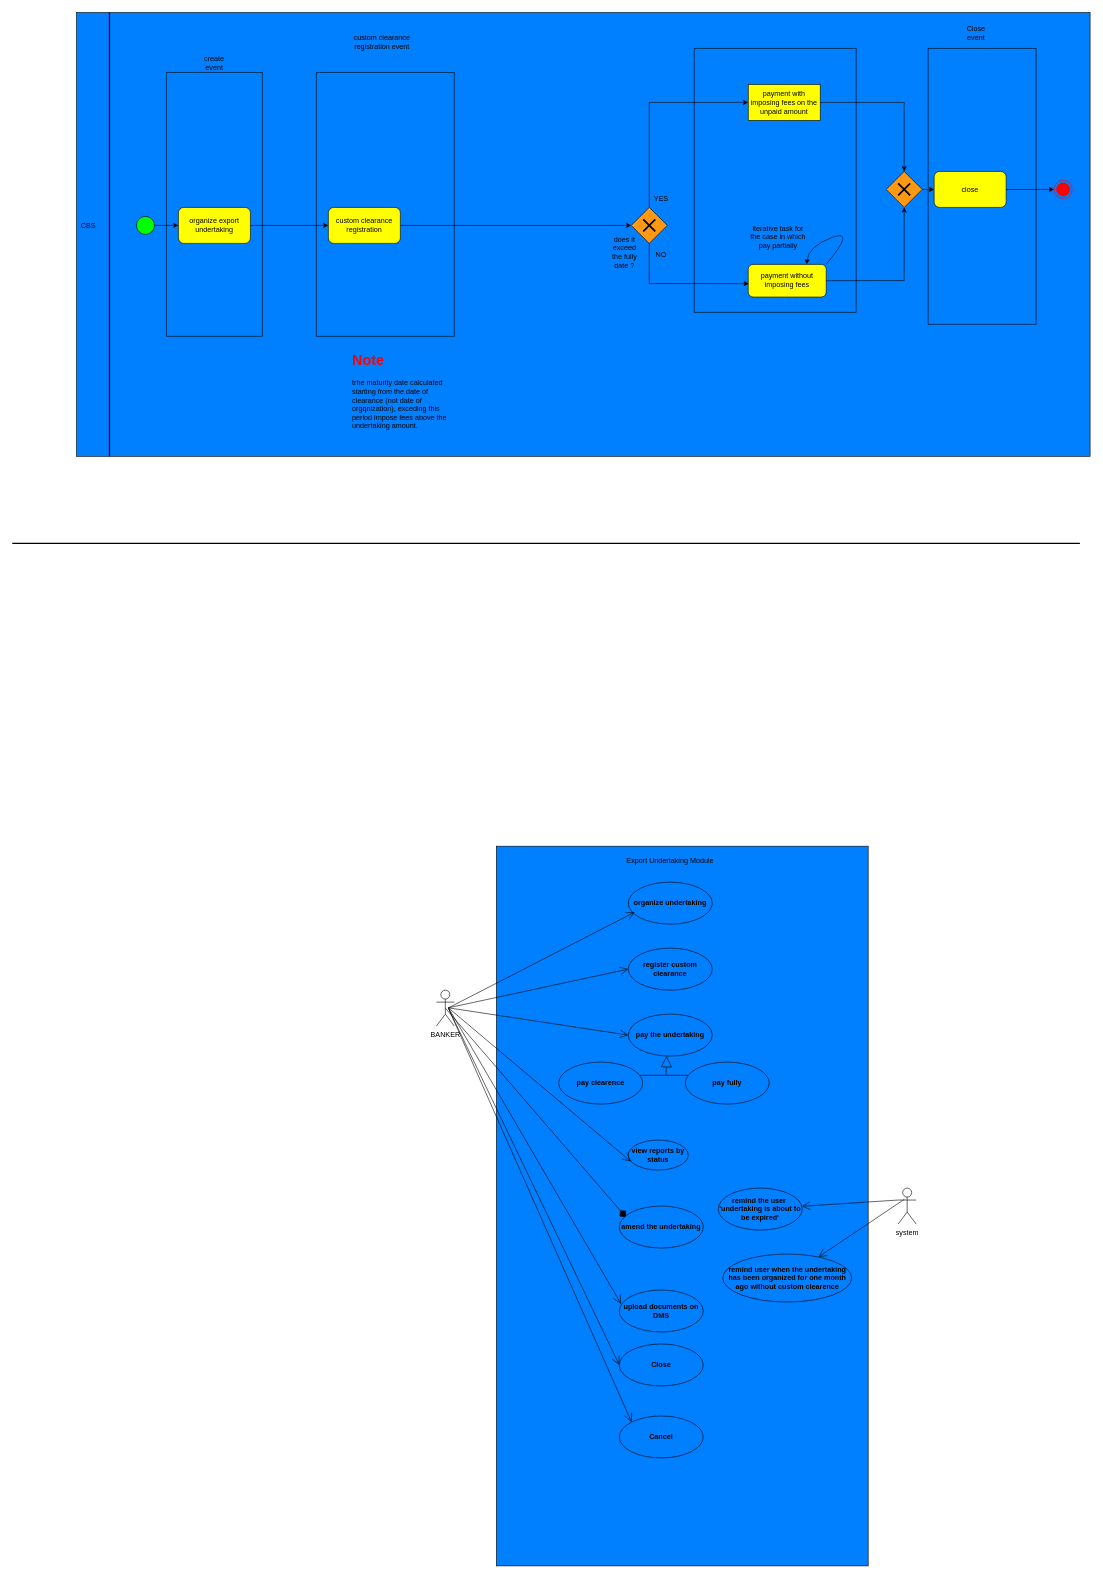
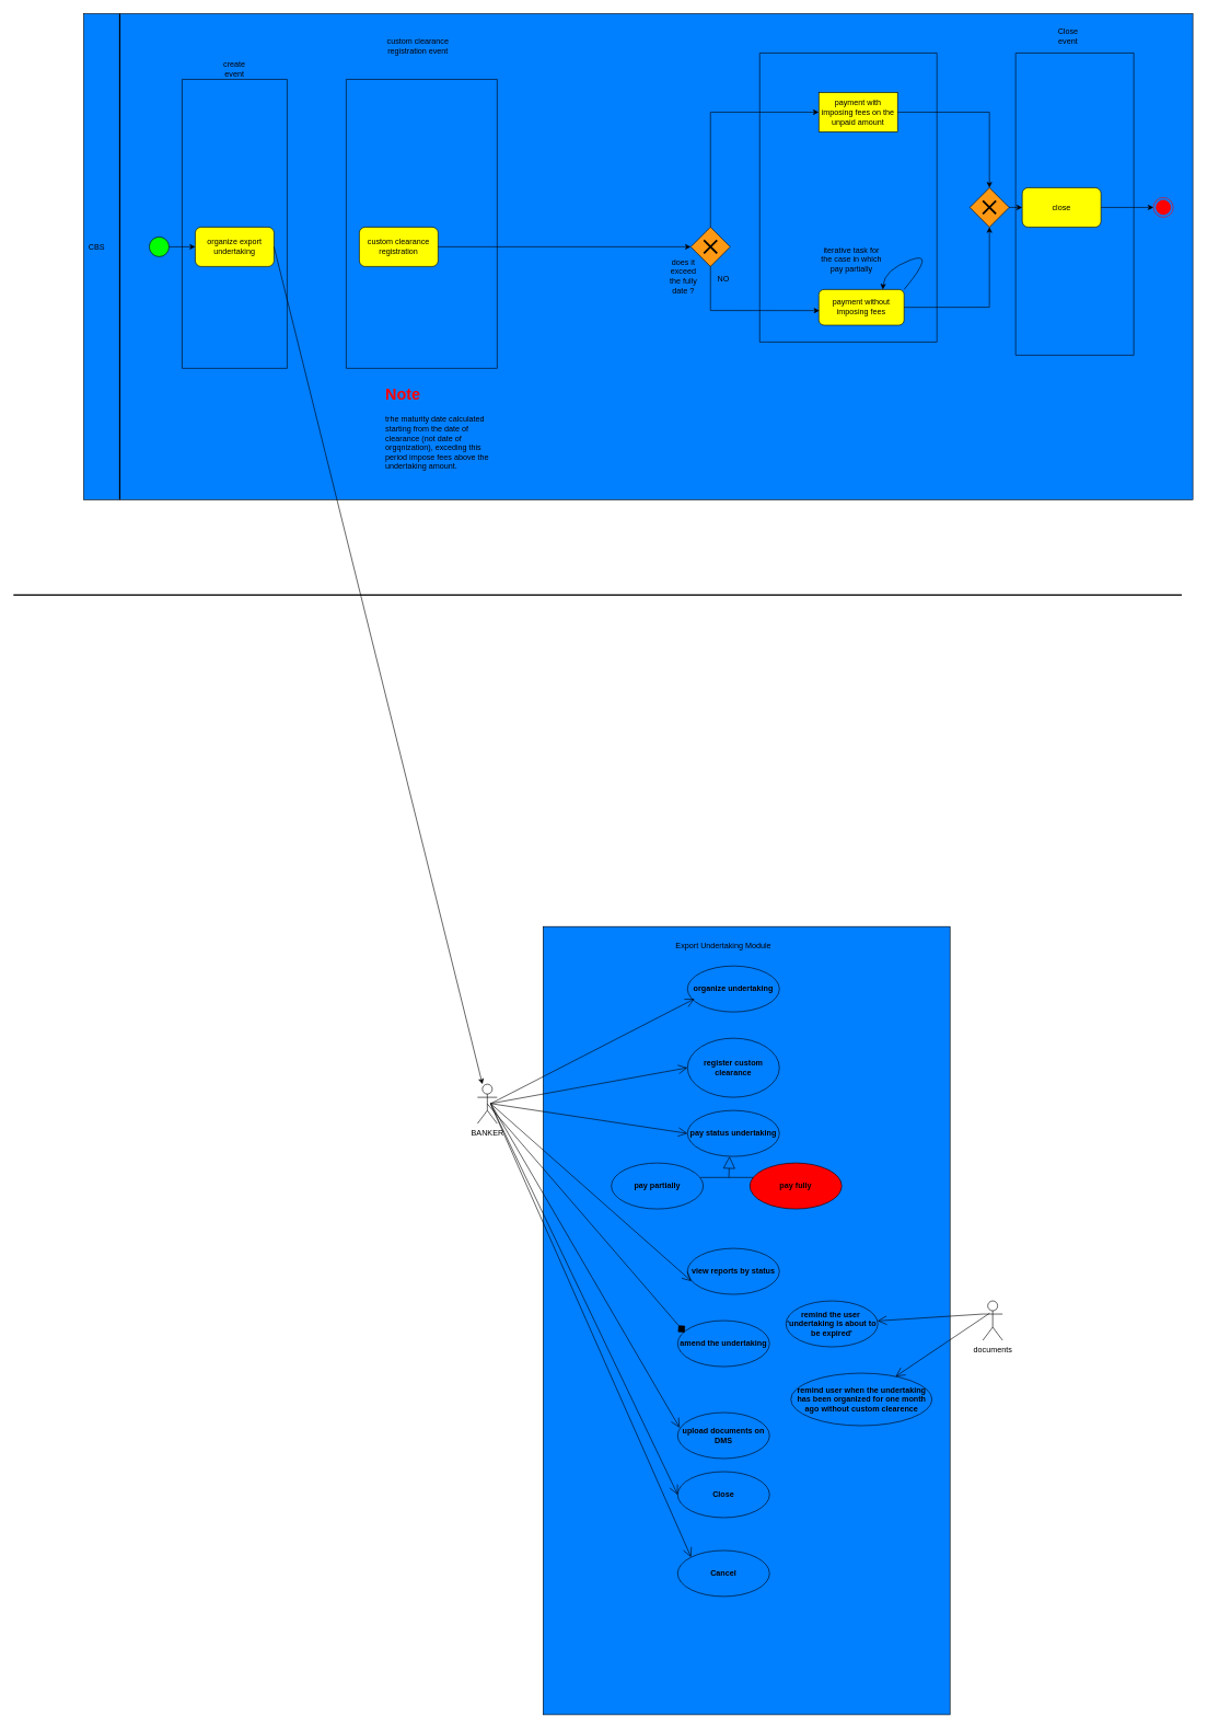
  <mxCell id="0" />
  <mxCell id="1" parent="0" />
  <mxCell id="2" value="" style="rounded=0;whiteSpace=wrap;html=1;fillColor=#007FFF;" parent="1" vertex="1"><mxGeometry x="127" y="20" width="1690" height="740" as="geometry" /></mxCell>
  <mxCell id="3" value="CBS" style="text;html=1;strokeColor=none;fillColor=none;align=center;verticalAlign=middle;whiteSpace=wrap;rounded=0;" parent="1" vertex="1"><mxGeometry x="117" y="360" width="60" height="30" as="geometry" /></mxCell>
  <mxCell id="4" value="" style="line;strokeWidth=2;direction=south;html=1;" parent="1" vertex="1"><mxGeometry x="177" y="20" width="10" height="740" as="geometry" /></mxCell>
  <mxCell id="5" value="organize export undertaking" style="rounded=1;whiteSpace=wrap;html=1;fillColor=#FFFF00;" parent="1" vertex="1"><mxGeometry x="297" y="345" width="120" height="60" as="geometry" /></mxCell>
  <mxCell id="6" value="" style="ellipse;whiteSpace=wrap;html=1;aspect=fixed;fillColor=#00FF00;" parent="1" vertex="1"><mxGeometry x="227" y="360" width="30" height="30" as="geometry" /></mxCell>
  <mxCell id="7" value="" style="endArrow=classic;html=1;rounded=0;exitX=1;exitY=0.5;exitDx=0;exitDy=0;entryX=0;entryY=0.5;entryDx=0;entryDy=0;" parent="1" source="6" target="5" edge="1"><mxGeometry width="50" height="50" relative="1" as="geometry"><mxPoint x="487" y="450" as="sourcePoint" /><mxPoint x="537" y="400" as="targetPoint" /></mxGeometry></mxCell>
  <mxCell id="8" value="payment with imposing fees on the unpaid amount" style="whiteSpace=wrap;html=1;fillColor=#FFFF00;rounded=0;" parent="1" vertex="1"><mxGeometry x="1247" y="140" width="120" height="60" as="geometry" /></mxCell>
  <mxCell id="9" value="" style="rhombus;whiteSpace=wrap;html=1;fillColor=#FF9914;" parent="1" vertex="1"><mxGeometry x="1052" y="345" width="60" height="60" as="geometry" /></mxCell>
  <mxCell id="10" value="payment without imposing fees" style="rounded=1;whiteSpace=wrap;html=1;fillColor=#FFFF00;" parent="1" vertex="1"><mxGeometry x="1247" y="440" width="130" height="54.38" as="geometry" /></mxCell>
  <mxCell id="11" value="" style="endArrow=classic;html=1;rounded=0;entryX=0;entryY=0.5;entryDx=0;entryDy=0;exitX=0.5;exitY=0;exitDx=0;exitDy=0;" parent="1" source="9" target="8" edge="1"><mxGeometry width="50" height="50" relative="1" as="geometry"><mxPoint x="807" y="350" as="sourcePoint" /><mxPoint x="827" y="320" as="targetPoint" /><Array as="points"><mxPoint x="1082" y="170" /></Array></mxGeometry></mxCell>
  <mxCell id="12" value="" style="endArrow=classic;html=1;rounded=0;entryX=0.008;entryY=0.591;entryDx=0;entryDy=0;exitX=0.5;exitY=1;exitDx=0;exitDy=0;entryPerimeter=0;" parent="1" source="9" target="10" edge="1"><mxGeometry width="50" height="50" relative="1" as="geometry"><mxPoint x="887" y="370" as="sourcePoint" /><mxPoint x="937" y="320" as="targetPoint" /><Array as="points"><mxPoint x="1082" y="472" /></Array></mxGeometry></mxCell>
  <mxCell id="13" value="does it exceed the fully date ?" style="text;html=1;strokeColor=none;fillColor=none;align=center;verticalAlign=middle;whiteSpace=wrap;rounded=0;" parent="1" vertex="1"><mxGeometry x="1011" y="405" width="60" height="30" as="geometry" /></mxCell>
- <mxCell id="14" value="YES" style="text;html=1;strokeColor=none;fillColor=none;align=center;verticalAlign=middle;whiteSpace=wrap;rounded=0;" parent="1" vertex="1"><mxGeometry x="1072" y="315" width="60" height="30" as="geometry" /></mxCell>
  <mxCell id="15" value="NO" style="text;html=1;strokeColor=none;fillColor=none;align=center;verticalAlign=middle;whiteSpace=wrap;rounded=0;" parent="1" vertex="1"><mxGeometry x="1072" y="410" width="60" height="30" as="geometry" /></mxCell>
  <mxCell id="16" value="" style="rhombus;whiteSpace=wrap;html=1;fillColor=#FF9914;" parent="1" vertex="1"><mxGeometry x="1477" y="285" width="60" height="60" as="geometry" /></mxCell>
  <mxCell id="17" value="" style="endArrow=classic;html=1;rounded=0;entryX=0.5;entryY=0;entryDx=0;entryDy=0;exitX=1;exitY=0.5;exitDx=0;exitDy=0;" parent="1" source="8" target="16" edge="1"><mxGeometry width="50" height="50" relative="1" as="geometry"><mxPoint x="1107" y="370" as="sourcePoint" /><mxPoint x="1157" y="320" as="targetPoint" /><Array as="points"><mxPoint x="1507" y="170" /></Array></mxGeometry></mxCell>
  <mxCell id="18" value="close" style="rounded=1;whiteSpace=wrap;html=1;fillColor=#FFFF00;" parent="1" vertex="1"><mxGeometry x="1557" y="285" width="120" height="60" as="geometry" /></mxCell>
  <mxCell id="19" value="" style="endArrow=classic;html=1;rounded=0;entryX=0;entryY=0.5;entryDx=0;entryDy=0;exitX=1;exitY=0.5;exitDx=0;exitDy=0;" parent="1" source="16" target="18" edge="1"><mxGeometry width="50" height="50" relative="1" as="geometry"><mxPoint x="1317" y="370" as="sourcePoint" /><mxPoint x="1367" y="320" as="targetPoint" /></mxGeometry></mxCell>
  <mxCell id="20" value="" style="ellipse;html=1;shape=endState;fillColor=#FF0000;strokeColor=#ff0000;" parent="1" vertex="1"><mxGeometry x="1757" y="300" width="30" height="30" as="geometry" /></mxCell>
  <mxCell id="21" value="" style="endArrow=classic;html=1;rounded=0;entryX=0;entryY=0.5;entryDx=0;entryDy=0;exitX=1;exitY=0.5;exitDx=0;exitDy=0;" parent="1" source="18" target="20" edge="1"><mxGeometry width="50" height="50" relative="1" as="geometry"><mxPoint x="1317" y="370" as="sourcePoint" /><mxPoint x="1367" y="320" as="targetPoint" /></mxGeometry></mxCell>
  <mxCell id="22" value="&lt;h1&gt;&lt;font color=&quot;#ff0000&quot;&gt;Note&lt;/font&gt;&lt;/h1&gt;&lt;div&gt;trhe maturity date calculated starting from the date of clearance (not date of orgqnization), exceding this period impose fees above the undertaking amount.&lt;/div&gt;" style="text;html=1;strokeColor=none;fillColor=none;spacing=5;spacingTop=-20;whiteSpace=wrap;overflow=hidden;rounded=0;" parent="1" vertex="1"><mxGeometry x="582" y="580" width="190" height="140" as="geometry" /></mxCell>
  <mxCell id="23" value="" style="endArrow=classic;html=1;rounded=0;exitX=1;exitY=0.5;exitDx=0;exitDy=0;entryX=0.5;entryY=1;entryDx=0;entryDy=0;" parent="1" source="10" target="16" edge="1"><mxGeometry width="50" height="50" relative="1" as="geometry"><mxPoint x="1397" y="380" as="sourcePoint" /><mxPoint x="1447" y="330" as="targetPoint" /><Array as="points"><mxPoint x="1507" y="467" /></Array></mxGeometry></mxCell>
  <mxCell id="24" value="" style="line;strokeWidth=2;html=1;" parent="1" vertex="1"><mxGeometry x="20" y="900" width="1780" height="10" as="geometry" /></mxCell>
  <mxCell id="25" value="" style="rounded=0;whiteSpace=wrap;html=1;fillColor=#007FFF;container=0;movable=1;resizable=1;rotatable=1;deletable=1;editable=1;locked=0;connectable=1;" parent="1" vertex="1"><mxGeometry x="827" y="1410" width="620" height="1200" as="geometry" /></mxCell>
  <mxCell id="26" value="&lt;h4&gt;organize undertaking&lt;/h4&gt;" style="ellipse;whiteSpace=wrap;html=1;fillColor=#007FFF;" parent="1" vertex="1"><mxGeometry x="1047" y="1470" width="140" height="70" as="geometry" /></mxCell>
- <mxCell id="27" value="&lt;h4&gt;pay fully&lt;/h4&gt;" style="ellipse;whiteSpace=wrap;html=1;fillColor=#007FFF;" parent="1" vertex="1"><mxGeometry x="1142" y="1770" width="140" height="70" as="geometry" /></mxCell>
- <mxCell id="28" value="&lt;h4&gt;register custom clearance&lt;/h4&gt;" style="ellipse;whiteSpace=wrap;html=1;fillColor=#007FFF;" parent="1" vertex="1"><mxGeometry x="1047" y="1580" width="140" height="70" as="geometry" /></mxCell>
- <mxCell id="29" value="&lt;h4&gt;pay clearence&lt;/h4&gt;" style="ellipse;whiteSpace=wrap;html=1;fillColor=#007FFF;" parent="1" vertex="1"><mxGeometry x="931" y="1770" width="140" height="70" as="geometry" /></mxCell>
- <mxCell id="30" value="&lt;h4&gt;pay the undertaking&lt;/h4&gt;" style="ellipse;whiteSpace=wrap;html=1;fillColor=#007FFF;" parent="1" vertex="1"><mxGeometry x="1047" y="1690" width="140" height="70" as="geometry" /></mxCell>
- <mxCell id="31" value="&lt;h4&gt;view reports by status&lt;/h4&gt;" style="ellipse;whiteSpace=wrap;html=1;fillColor=#007FFF;" parent="1" vertex="1"><mxGeometry x="1047" y="1900" width="100" height="50" as="geometry" /></mxCell>
+ <mxCell id="27" value="&lt;h4&gt;pay fully&lt;/h4&gt;" style="ellipse;whiteSpace=wrap;html=1;fillColor=#ff0000;" parent="1" vertex="1"><mxGeometry x="1142" y="1770" width="140" height="70" as="geometry" /></mxCell>
+ <mxCell id="28" value="&lt;h4&gt;register custom clearance&lt;/h4&gt;" style="ellipse;whiteSpace=wrap;html=1;fillColor=#007FFF;" parent="1" vertex="1"><mxGeometry x="1047" y="1580" width="140" height="90" as="geometry" /></mxCell>
+ <mxCell id="29" value="&lt;h4&gt;pay partially&lt;/h4&gt;" style="ellipse;whiteSpace=wrap;html=1;fillColor=#007FFF;" parent="1" vertex="1"><mxGeometry x="931" y="1770" width="140" height="70" as="geometry" /></mxCell>
+ <mxCell id="30" value="&lt;h4&gt;pay status undertaking&lt;/h4&gt;" style="ellipse;whiteSpace=wrap;html=1;fillColor=#007FFF;" parent="1" vertex="1"><mxGeometry x="1047" y="1690" width="140" height="70" as="geometry" /></mxCell>
+ <mxCell id="31" value="&lt;h4&gt;view reports by status&lt;/h4&gt;" style="ellipse;whiteSpace=wrap;html=1;fillColor=#007FFF;" parent="1" vertex="1"><mxGeometry x="1047" y="1900" width="140" height="70" as="geometry" /></mxCell>
  <mxCell id="32" value="&lt;h4&gt;remind the user&amp;nbsp; 'undertaking is about to be expired'&lt;/h4&gt;" style="ellipse;whiteSpace=wrap;html=1;fillColor=#007FFF;" parent="1" vertex="1"><mxGeometry x="1197" y="1980" width="140" height="70" as="geometry" /></mxCell>
  <mxCell id="33" value="BANKER" style="shape=umlActor;verticalLabelPosition=bottom;verticalAlign=top;html=1;" parent="1" vertex="1"><mxGeometry x="727" y="1650" width="30" height="60" as="geometry" /></mxCell>
- <mxCell id="34" value="system" style="shape=umlActor;verticalLabelPosition=bottom;verticalAlign=top;html=1;" parent="1" vertex="1"><mxGeometry x="1497" y="1980" width="30" height="60" as="geometry" /></mxCell>
+ <mxCell id="34" value="documents" style="shape=umlActor;verticalLabelPosition=bottom;verticalAlign=top;html=1;" parent="1" vertex="1"><mxGeometry x="1497" y="1980" width="30" height="60" as="geometry" /></mxCell>
  <mxCell id="35" value="" style="endArrow=open;endFill=1;endSize=12;html=1;rounded=0;exitX=0;exitY=0.333;exitDx=0;exitDy=0;exitPerimeter=0;" parent="1" source="34" target="32" edge="1"><mxGeometry width="160" relative="1" as="geometry"><mxPoint x="1227" y="1820" as="sourcePoint" /><mxPoint x="1387" y="1820" as="targetPoint" /></mxGeometry></mxCell>
  <mxCell id="36" value="" style="endArrow=open;endFill=1;endSize=12;html=1;rounded=0;entryX=0.043;entryY=0.714;entryDx=0;entryDy=0;entryPerimeter=0;" parent="1" target="31" edge="1"><mxGeometry width="160" relative="1" as="geometry"><mxPoint x="747" y="1679.5" as="sourcePoint" /><mxPoint x="907" y="1679.5" as="targetPoint" /></mxGeometry></mxCell>
  <mxCell id="37" value="" style="endArrow=open;endFill=1;endSize=12;html=1;rounded=0;entryX=0;entryY=0.5;entryDx=0;entryDy=0;" parent="1" target="30" edge="1"><mxGeometry width="160" relative="1" as="geometry"><mxPoint x="747" y="1679.5" as="sourcePoint" /><mxPoint x="907" y="1679.5" as="targetPoint" /></mxGeometry></mxCell>
  <mxCell id="38" value="" style="endArrow=open;endFill=1;endSize=12;html=1;rounded=0;entryX=0;entryY=0.5;entryDx=0;entryDy=0;" parent="1" target="28" edge="1"><mxGeometry width="160" relative="1" as="geometry"><mxPoint x="747" y="1679.5" as="sourcePoint" /><mxPoint x="907" y="1679.5" as="targetPoint" /></mxGeometry></mxCell>
  <mxCell id="39" value="" style="endArrow=open;endFill=1;endSize=12;html=1;rounded=0;" parent="1" edge="1"><mxGeometry width="160" relative="1" as="geometry"><mxPoint x="746.41" y="1680" as="sourcePoint" /><mxPoint x="1057.595" y="1520.085" as="targetPoint" /></mxGeometry></mxCell>
- <mxCell id="40" value="Export Undertaking Module" style="text;html=1;strokeColor=none;fillColor=none;align=center;verticalAlign=middle;whiteSpace=wrap;rounded=0;" parent="1" vertex="1"><mxGeometry x="1042" y="1420" width="150" height="30" as="geometry" /></mxCell>
+ <mxCell id="40" value="Export Undertaking Module" style="text;html=1;strokeColor=none;fillColor=none;align=center;verticalAlign=middle;whiteSpace=wrap;rounded=0;" parent="1" vertex="1"><mxGeometry x="1027" y="1425" width="150" height="30" as="geometry" /></mxCell>
  <mxCell id="41" value="" style="endArrow=block;endSize=16;endFill=0;html=1;rounded=0;entryX=0.457;entryY=1;entryDx=0;entryDy=0;entryPerimeter=0;exitX=0.075;exitY=0.5;exitDx=0;exitDy=0;exitPerimeter=0;" parent="1" source="42" target="30" edge="1"><mxGeometry width="160" relative="1" as="geometry"><mxPoint x="1027" y="1780" as="sourcePoint" /><mxPoint x="1187" y="1780" as="targetPoint" /></mxGeometry></mxCell>
  <mxCell id="42" value="" style="line;strokeWidth=1;fillColor=none;align=left;verticalAlign=middle;spacingTop=-1;spacingLeft=3;spacingRight=3;rotatable=0;labelPosition=right;points=[];portConstraint=eastwest;strokeColor=inherit;" parent="1" vertex="1"><mxGeometry x="1107" y="1788" width="40" height="8" as="geometry" /></mxCell>
  <mxCell id="43" value="" style="line;strokeWidth=1;fillColor=none;align=left;verticalAlign=middle;spacingTop=-1;spacingLeft=3;spacingRight=3;rotatable=0;labelPosition=right;points=[];portConstraint=eastwest;strokeColor=inherit;" parent="1" vertex="1"><mxGeometry x="1067" y="1788" width="40" height="8" as="geometry" /></mxCell>
  <mxCell id="44" value="&lt;h4&gt;upload documents on DMS&lt;/h4&gt;" style="ellipse;whiteSpace=wrap;html=1;fillColor=#007FFF;" parent="1" vertex="1"><mxGeometry x="1032" y="2150" width="140" height="70" as="geometry" /></mxCell>
  <mxCell id="45" value="" style="endArrow=open;endFill=1;endSize=12;html=1;rounded=0;entryX=0.021;entryY=0.329;entryDx=0;entryDy=0;entryPerimeter=0;" parent="1" target="44" edge="1"><mxGeometry width="160" relative="1" as="geometry"><mxPoint x="747" y="1679" as="sourcePoint" /><mxPoint x="1187" y="2090" as="targetPoint" /></mxGeometry></mxCell>
  <mxCell id="46" value="" style="swimlane;startSize=0;" parent="1" vertex="1"><mxGeometry x="1157" y="80" width="270" height="440" as="geometry" /></mxCell>
  <mxCell id="47" value="iterative task for the case in which pay partially" style="text;html=1;strokeColor=none;fillColor=none;align=center;verticalAlign=middle;whiteSpace=wrap;rounded=0;" parent="46" vertex="1"><mxGeometry x="90" y="300" width="100" height="30" as="geometry" /></mxCell>
  <mxCell id="48" value="" style="swimlane;startSize=0;" parent="1" vertex="1"><mxGeometry x="277" y="120" width="160" height="440" as="geometry" /></mxCell>
  <mxCell id="49" value="create event" style="text;html=1;strokeColor=none;fillColor=none;align=center;verticalAlign=middle;whiteSpace=wrap;rounded=0;" parent="1" vertex="1"><mxGeometry x="327" y="90" width="60" height="30" as="geometry" /></mxCell>
  <mxCell id="50" value="" style="swimlane;startSize=0;" parent="1" vertex="1"><mxGeometry x="527" y="120" width="230" height="440" as="geometry"><mxRectangle x="370" y="-30" width="50" height="40" as="alternateBounds" /></mxGeometry></mxCell>
  <mxCell id="51" value="custom clearance registration" style="rounded=1;whiteSpace=wrap;html=1;fillColor=#FFFF00;" parent="50" vertex="1"><mxGeometry x="20" y="225" width="120" height="60" as="geometry" /></mxCell>
  <mxCell id="52" value="custom clearance registration event" style="text;html=1;strokeColor=none;fillColor=none;align=center;verticalAlign=middle;whiteSpace=wrap;rounded=0;" parent="1" vertex="1"><mxGeometry x="582" y="55" width="109" height="30" as="geometry" /></mxCell>
  <mxCell id="53" value="" style="curved=1;endArrow=classic;html=1;rounded=0;entryX=0.75;entryY=0;entryDx=0;entryDy=0;exitX=1;exitY=0;exitDx=0;exitDy=0;" parent="1" source="10" target="10" edge="1"><mxGeometry width="50" height="50" relative="1" as="geometry"><mxPoint x="1377" y="380" as="sourcePoint" /><mxPoint x="1427" y="330" as="targetPoint" /><Array as="points"><mxPoint x="1427" y="380" /><mxPoint x="1347" y="410" /></Array></mxGeometry></mxCell>
  <mxCell id="54" value="&lt;b&gt;amend the undertaking&lt;/b&gt;" style="ellipse;whiteSpace=wrap;html=1;fillColor=#007FFF;" parent="1" vertex="1"><mxGeometry x="1032" y="2010" width="140" height="70" as="geometry" /></mxCell>
  <mxCell id="55" value="" style="endArrow=open;endFill=1;endSize=12;html=1;rounded=0;entryX=0;entryY=0;entryDx=0;entryDy=0;" parent="1" target="63" edge="1"><mxGeometry width="160" relative="1" as="geometry"><mxPoint x="747" y="1680" as="sourcePoint" /><mxPoint x="1077" y="2000" as="targetPoint" /></mxGeometry></mxCell>
  <mxCell id="56" value="" style="swimlane;startSize=0;" parent="1" vertex="1"><mxGeometry x="1547" y="80" width="180" height="460" as="geometry" /></mxCell>
  <mxCell id="57" value="Close event" style="text;html=1;strokeColor=none;fillColor=none;align=center;verticalAlign=middle;whiteSpace=wrap;rounded=0;" parent="1" vertex="1"><mxGeometry x="1597" y="40" width="60" height="30" as="geometry" /></mxCell>
  <mxCell id="58" value="&lt;b&gt;remind user when the undertaking has been organized for one month ago without custom clearence&lt;/b&gt;" style="ellipse;whiteSpace=wrap;html=1;fillColor=#007FFF;" parent="1" vertex="1"><mxGeometry x="1204.5" y="2090" width="215" height="80" as="geometry" /></mxCell>
- <mxCell id="59" value="" style="endArrow=classic;html=1;rounded=0;exitX=1;exitY=0.5;exitDx=0;exitDy=0;entryX=0;entryY=0.5;entryDx=0;entryDy=0;" parent="1" source="5" target="51" edge="1"><mxGeometry width="50" height="50" relative="1" as="geometry"><mxPoint x="417" y="375" as="sourcePoint" /><mxPoint x="448" y="375" as="targetPoint" /></mxGeometry></mxCell>
+ <mxCell id="59" value="" style="endArrow=classic;html=1;rounded=0;exitX=1;exitY=0.5;exitDx=0;exitDy=0;" parent="1" source="5" target="33" edge="1"><mxGeometry width="50" height="50" relative="1" as="geometry"><mxPoint x="417" y="375" as="sourcePoint" /><mxPoint x="448" y="375" as="targetPoint" /></mxGeometry></mxCell>
  <mxCell id="60" value="" style="shape=umlDestroy;whiteSpace=wrap;html=1;strokeWidth=3;targetShapes=umlLifeline;" parent="1" vertex="1"><mxGeometry x="1072" y="365" width="20" height="20" as="geometry" /></mxCell>
  <mxCell id="61" value="" style="shape=umlDestroy;whiteSpace=wrap;html=1;strokeWidth=3;targetShapes=umlLifeline;" parent="1" vertex="1"><mxGeometry x="1497" y="305" width="20" height="20" as="geometry" /></mxCell>
  <mxCell id="62" value="&lt;b&gt;Close&lt;/b&gt;" style="ellipse;whiteSpace=wrap;html=1;fillColor=#007FFF;" parent="1" vertex="1"><mxGeometry x="1032" y="2240" width="140" height="70" as="geometry" /></mxCell>
  <mxCell id="63" value="&lt;b&gt;Cancel&lt;/b&gt;" style="ellipse;whiteSpace=wrap;html=1;fillColor=#007FFF;" parent="1" vertex="1"><mxGeometry x="1032" y="2360" width="140" height="70" as="geometry" /></mxCell>
  <mxCell id="64" value="" style="endArrow=open;endFill=1;endSize=12;html=1;rounded=0;entryX=0;entryY=0.5;entryDx=0;entryDy=0;" parent="1" target="62" edge="1"><mxGeometry width="160" relative="1" as="geometry"><mxPoint x="747" y="1680" as="sourcePoint" /><mxPoint x="1367" y="2430" as="targetPoint" /></mxGeometry></mxCell>
  <mxCell id="65" value="" style="endArrow=diamond;endFill=1;endSize=12;html=1;rounded=0;exitX=0.5;exitY=0.5;exitDx=0;exitDy=0;exitPerimeter=0;entryX=0.076;entryY=0.258;entryDx=0;entryDy=0;entryPerimeter=0;" parent="1" source="33" target="54" edge="1"><mxGeometry width="160" relative="1" as="geometry"><mxPoint x="1107" y="1960" as="sourcePoint" /><mxPoint x="1267" y="1960" as="targetPoint" /></mxGeometry></mxCell>
  <mxCell id="66" value="" style="endArrow=open;endFill=1;endSize=12;html=1;rounded=0;exitX=0.347;exitY=0.311;exitDx=0;exitDy=0;exitPerimeter=0;" parent="1" source="34" target="58" edge="1"><mxGeometry width="160" relative="1" as="geometry"><mxPoint x="1107" y="1960" as="sourcePoint" /><mxPoint x="1267" y="1960" as="targetPoint" /></mxGeometry></mxCell>
  <mxCell id="67" value="" style="endArrow=classic;html=1;rounded=0;exitX=1;exitY=0.5;exitDx=0;exitDy=0;" parent="1" source="51" target="9" edge="1"><mxGeometry width="50" height="50" relative="1" as="geometry"><mxPoint x="697" y="350" as="sourcePoint" /><mxPoint x="702" y="375" as="targetPoint" /></mxGeometry></mxCell>
